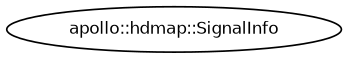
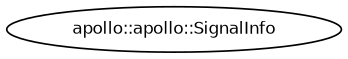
  digraph {
    rankdir=LR
-   n1 [color=black fillcolor=white fontname=Helvetica fontsize=10 height=0.2 label="apollo::hdmap::SignalInfo" shape=ellipse style=filled width=0.4]
+   n1 [color=black fillcolor=white fontname=Helvetica fontsize=10 height=0.2 label="apollo::apollo::SignalInfo" shape=ellipse style=filled width=0.4]
  }
